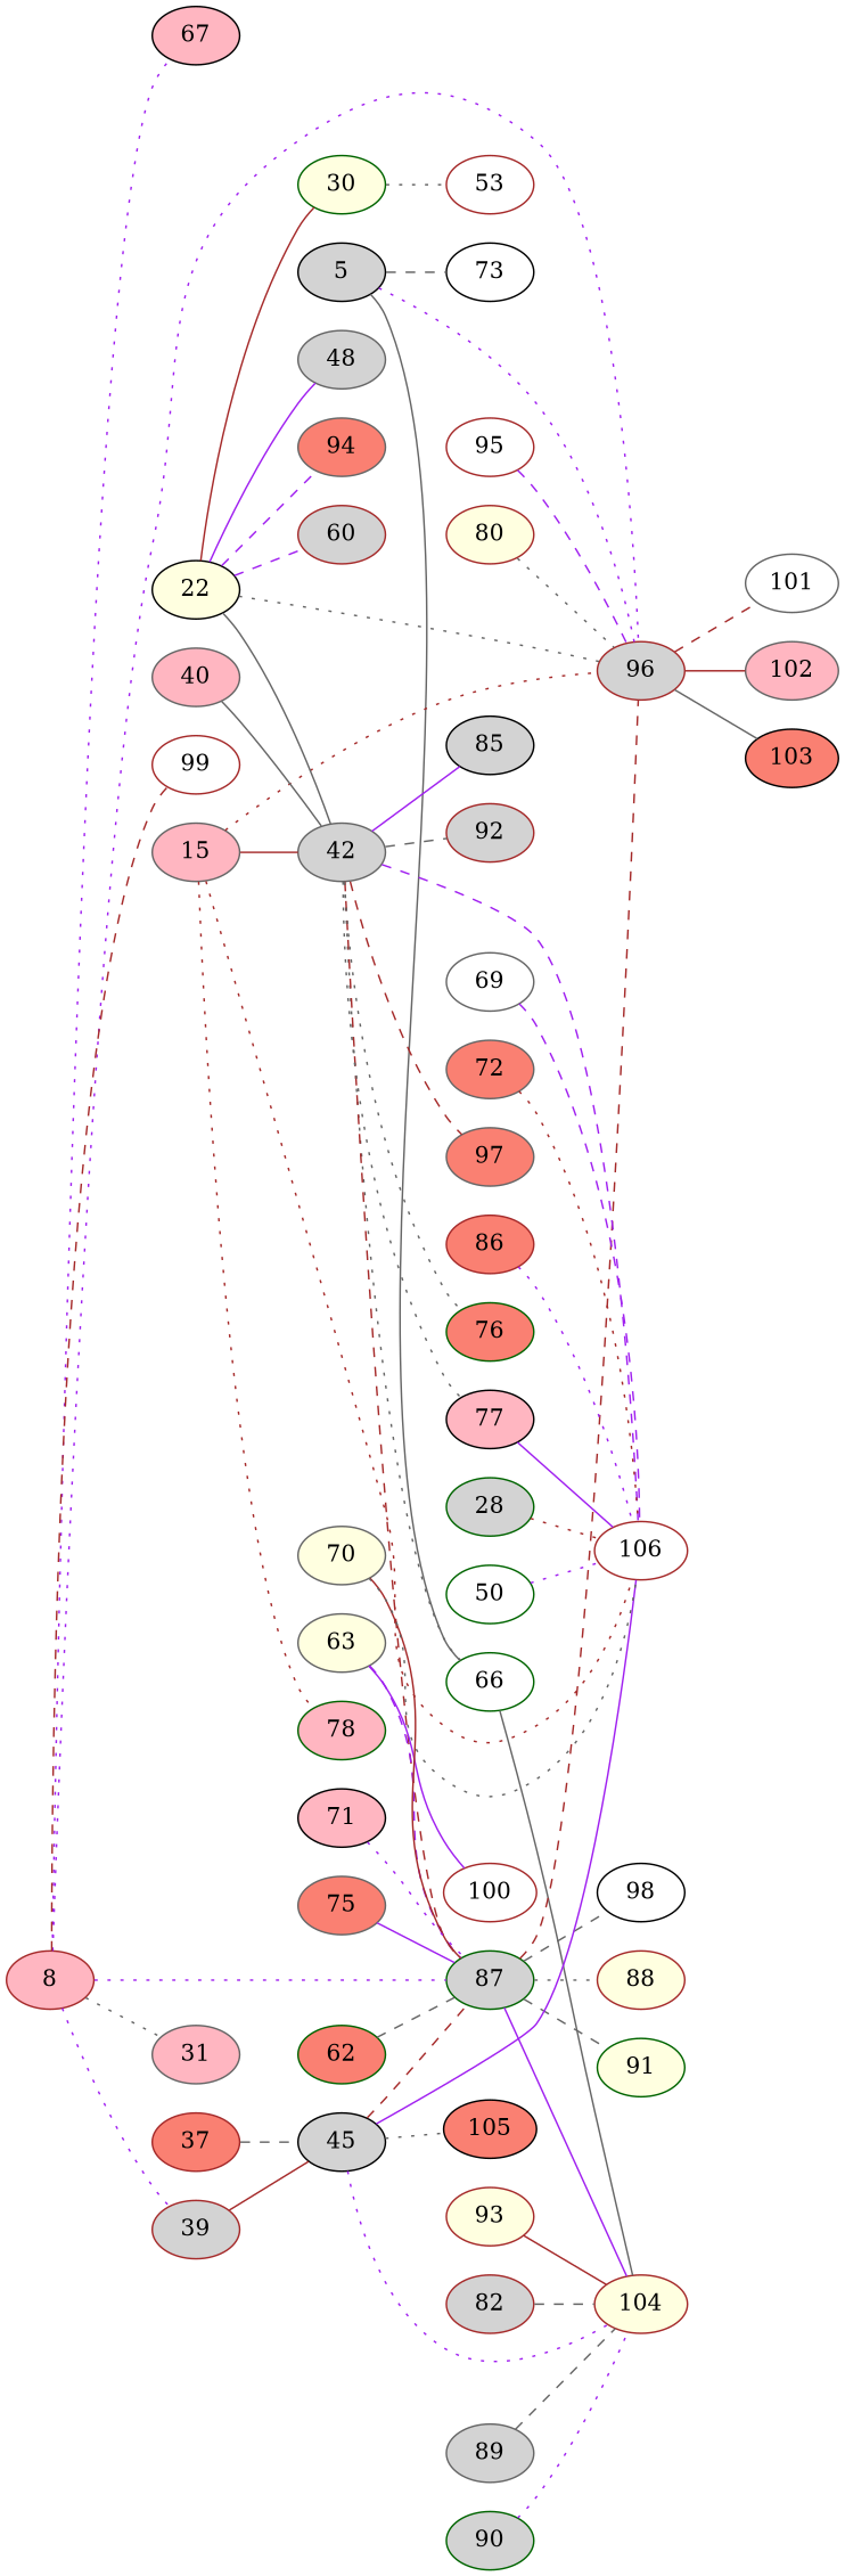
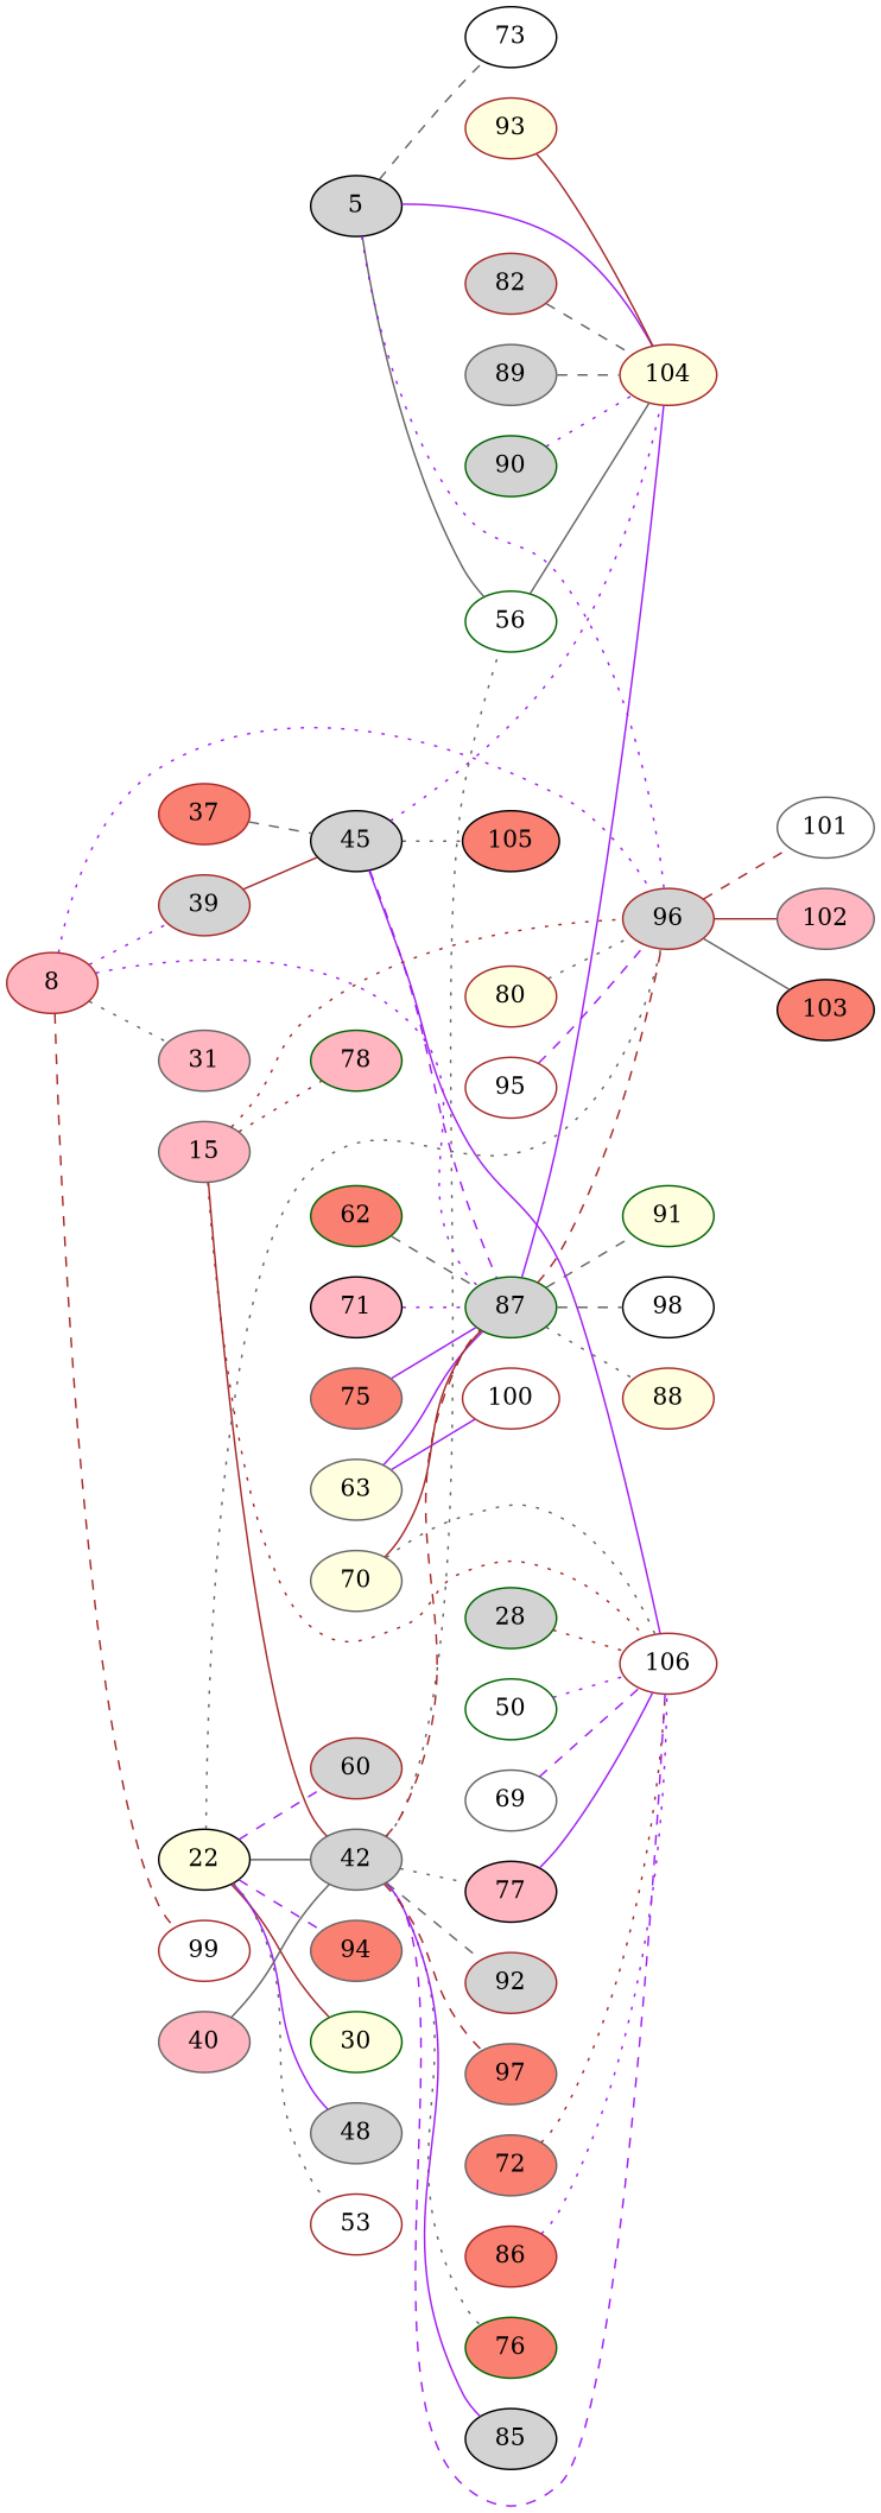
  graph {
    rankdir=LR
    node [color=brown fillcolor=lightgrey style=filled]
    edge [color=purple style=dotted]
    5 [color=black super="+2"]
-   66 [color=darkgreen fillcolor=white super="+1"]
+   66 [color=darkgreen fillcolor=white super="+1" label=56]
    73 [color=black fillcolor=white]
    96 [super="+65+58+79"]
    104 [fillcolor=lightyellow super="+27+56+61+74"]
    101 [color=gray40 fillcolor=white]
    102 [color=gray40 fillcolor=lightpink]
    103 [color=black fillcolor=salmon]
    8 [fillcolor=lightpink super="+7"]
    31 [color=gray40 fillcolor=lightpink]
    39
-   67 [color=black fillcolor=lightpink]
    87 [color=darkgreen super="+84+55+9+10+44+54+57+59"]
    99 [fillcolor=white]
    45 [color=black super="+18"]
    88 [fillcolor=lightyellow]
    91 [color=darkgreen fillcolor=lightyellow]
    98 [color=black fillcolor=white]
    15 [color=gray40 fillcolor=lightpink super="+14"]
    42 [color=gray40 super="+26+25+29"]
    78 [color=darkgreen fillcolor=lightpink super="+35"]
    106 [fillcolor=white super="+68"]
    76 [color=darkgreen fillcolor=salmon]
    77 [color=black fillcolor=lightpink super="+32"]
    85 [color=black]
    92
    97 [color=gray40 fillcolor=salmon]
    22 [color=black fillcolor=lightyellow super="+21"]
    30 [color=darkgreen fillcolor=lightyellow]
    48 [color=gray40]
    53 [fillcolor=white]
    60
    94 [color=gray40 fillcolor=salmon super="+81"]
    28 [color=darkgreen]
    105 [color=black fillcolor=salmon]
    37 [fillcolor=salmon]
    40 [color=gray40 fillcolor=lightpink]
    50 [color=darkgreen fillcolor=white]
    62 [color=darkgreen fillcolor=salmon]
    63 [color=gray40 fillcolor=lightyellow]
    100 [fillcolor=white]
    69 [color=gray40 fillcolor=white]
    70 [color=gray40 fillcolor=lightyellow]
    71 [color=black fillcolor=lightpink]
    72 [color=gray40 fillcolor=salmon]
    75 [color=gray40 fillcolor=salmon]
    80 [fillcolor=lightyellow]
    82
    86 [fillcolor=salmon super="+52"]
    89 [color=gray40 super="+64"]
    90 [color=darkgreen]
    93 [fillcolor=lightyellow]
    95 [fillcolor=white]
    5 -- 66 [color=gray40 style=solid weight=2]
    5 -- 73 [color=gray40 style=dashed]
    5 -- 96
+   5 -- 104 [style=solid weight=4]
    66 -- 104 [color=gray40 style=solid weight=2]
    96 -- 101 [color=brown style=dashed]
    96 -- 102 [color=brown style=solid]
    96 -- 103 [color=gray40 style=solid]
    8 -- 96
    8 -- 31 [color=gray40]
    8 -- 39
-   8 -- 67
    8 -- 87 [weight=6]
    8 -- 99 [color=brown style=dashed]
    39 -- 45 [color=brown style=solid]
    87 -- 96 [color=brown style=dashed weight=2]
    87 -- 104 [style=solid]
    87 -- 88 [color=gray40]
    87 -- 91 [color=gray40 style=dashed]
    87 -- 98 [color=gray40 style=dashed]
    45 -- 104 [weight=2]
-   45 -- 87 [color=brown style=dashed weight=3]
+   45 -- 87 [style=dashed weight=3]
    45 -- 106 [style=solid weight=4]
    45 -- 105 [color=gray40]
    15 -- 96 [color=brown weight=6]
    15 -- 42 [color=brown style=solid weight=2]
    15 -- 78 [color=brown]
    15 -- 106 [color=brown]
    42 -- 66 [color=gray40 weight=2]
    42 -- 87 [color=brown style=dashed]
    42 -- 106 [style=dashed weight=2]
    42 -- 76 [color=gray40]
    42 -- 77 [color=gray40]
    42 -- 85 [style=solid]
    42 -- 92 [color=gray40 style=dashed]
    42 -- 97 [color=brown style=dashed]
    77 -- 106 [style=solid]
    22 -- 96 [color=gray40]
    22 -- 42 [color=gray40 style=solid weight=6]
    22 -- 30 [color=brown style=solid]
    22 -- 48 [style=solid]
-   30 -- 53 [color=gray40]
+   22 -- 53 [color=gray40]
    22 -- 60 [style=dashed]
    22 -- 94 [style=dashed]
    28 -- 106 [color=brown]
    37 -- 45 [color=gray40 style=dashed]
    40 -- 42 [color=gray40 style=solid]
    50 -- 106
    62 -- 87 [color=gray40 style=dashed]
-   63 -- 87 [style=dashed]
+   63 -- 87 [style=solid]
    63 -- 100 [style=solid]
    69 -- 106 [style=dashed]
    70 -- 87 [color=brown style=solid]
    70 -- 106 [color=gray40]
    71 -- 87
    72 -- 106 [color=brown]
    75 -- 87 [style=solid]
    80 -- 96 [color=gray40]
    82 -- 104 [color=gray40 style=dashed]
    86 -- 106
    89 -- 104 [color=gray40 style=dashed]
    90 -- 104
    93 -- 104 [color=brown style=solid]
    95 -- 96 [style=dashed]
  }
